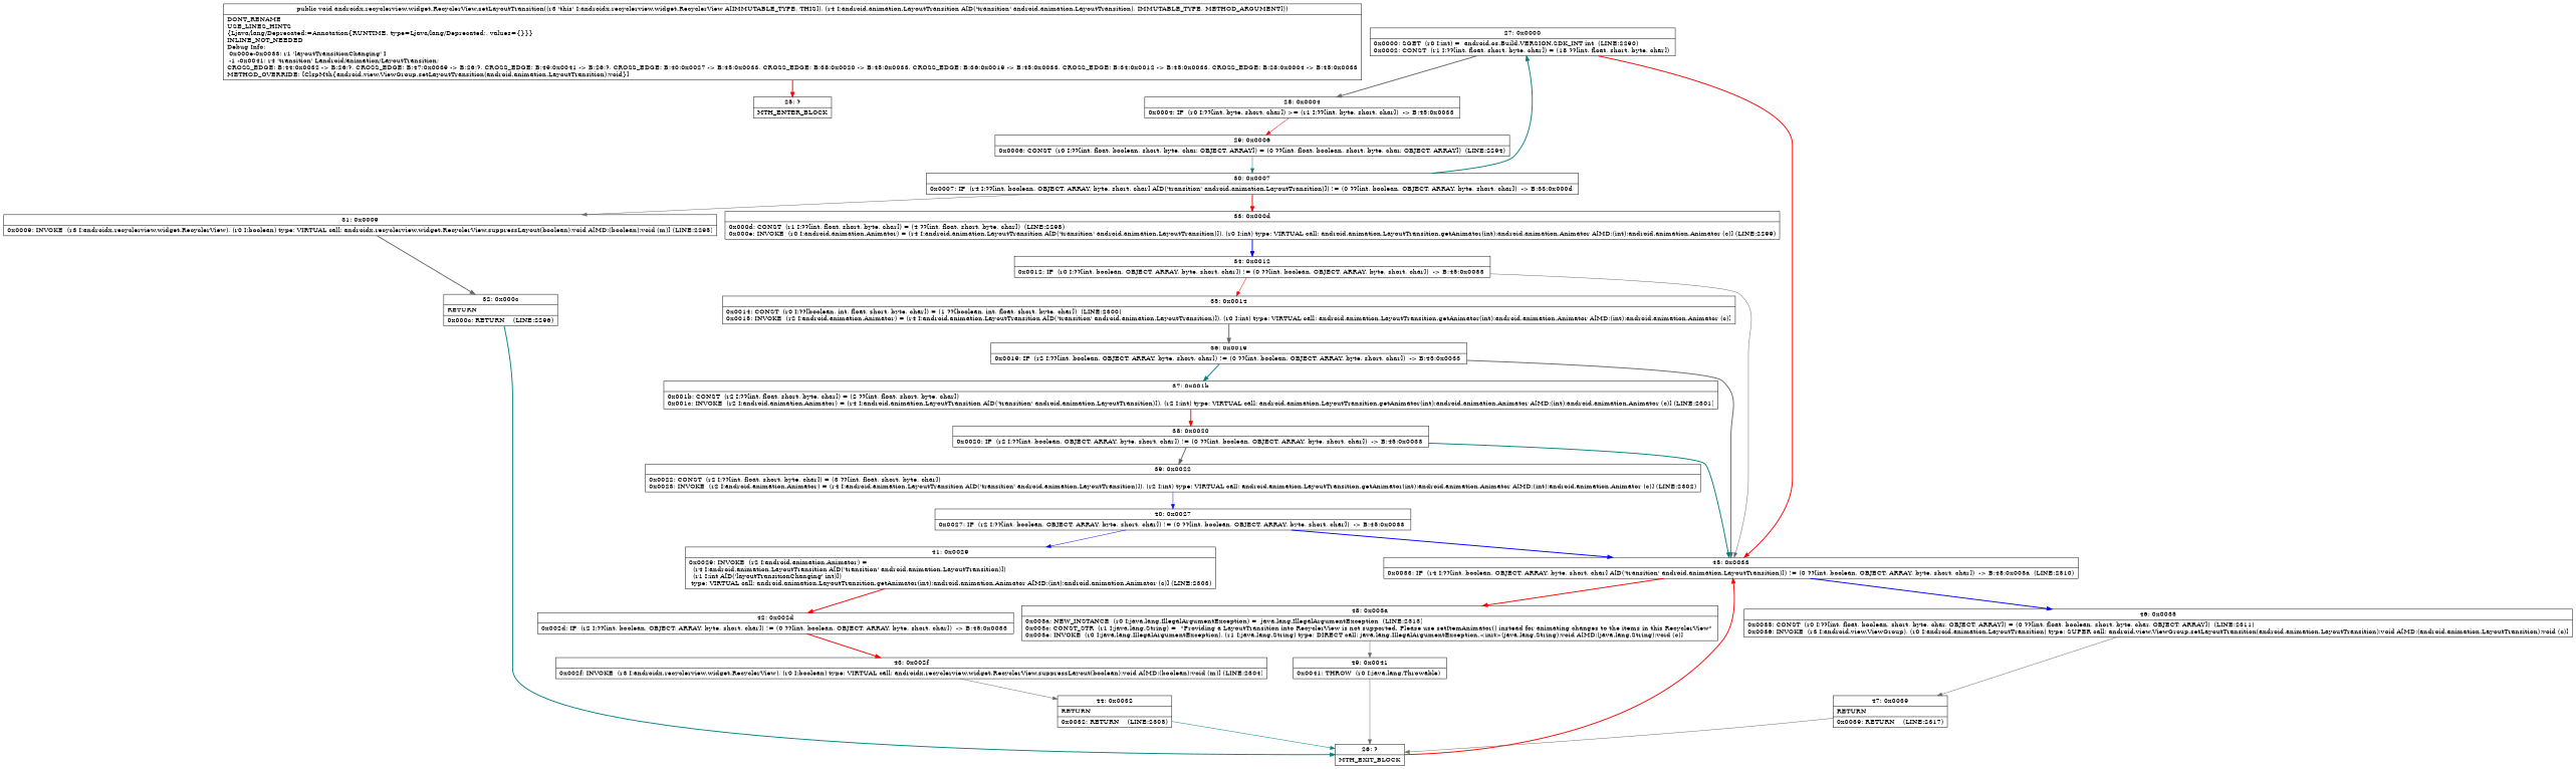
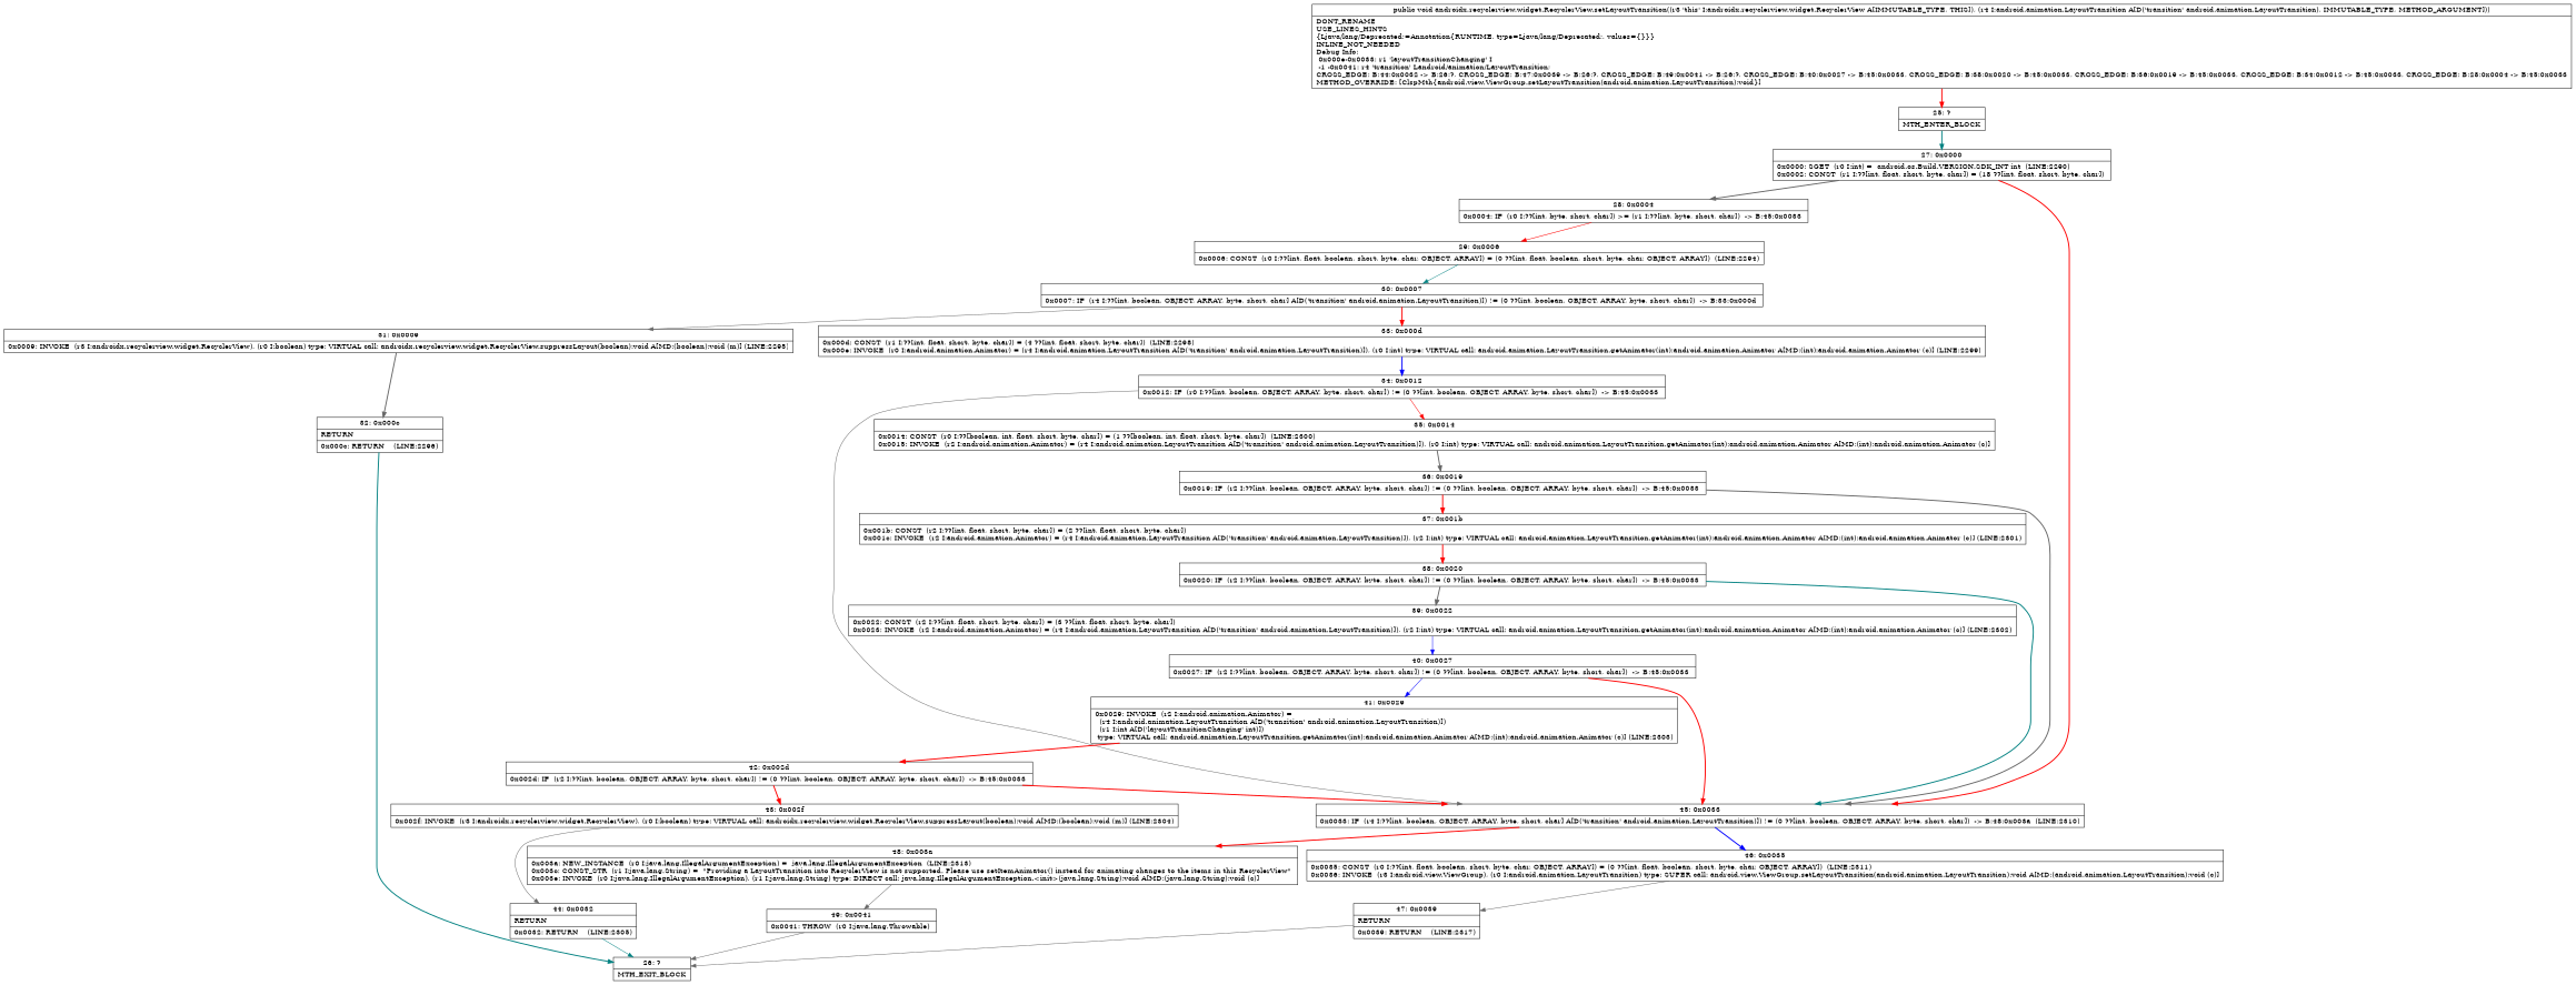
  digraph {
    node [shape=record]
    edge [color=gray40 style=bold]
    n1 [label="{25\:\ ?|MTH_ENTER_BLOCK\l}"]
    n2 [label="{27\:\ 0x0000|0x0000: SGET  (r0 I:int) =  android.os.Build.VERSION.SDK_INT int  (LINE:2290)\l0x0002: CONST  (r1 I:??[int, float, short, byte, char]) = (18 ??[int, float, short, byte, char]) \l}"]
    n3 [label="{28\:\ 0x0004|0x0004: IF  (r0 I:??[int, byte, short, char]) \>= (r1 I:??[int, byte, short, char])  \-\> B:45:0x0033 \l}"]
    n4 [label="{45\:\ 0x0033|0x0033: IF  (r4 I:??[int, boolean, OBJECT, ARRAY, byte, short, char] A[D('transition' android.animation.LayoutTransition)]) != (0 ??[int, boolean, OBJECT, ARRAY, byte, short, char])  \-\> B:48:0x003a  (LINE:2310)\l}"]
    n5 [label="{29\:\ 0x0006|0x0006: CONST  (r0 I:??[int, float, boolean, short, byte, char, OBJECT, ARRAY]) = (0 ??[int, float, boolean, short, byte, char, OBJECT, ARRAY])  (LINE:2294)\l}"]
    n6 [label="{30\:\ 0x0007|0x0007: IF  (r4 I:??[int, boolean, OBJECT, ARRAY, byte, short, char] A[D('transition' android.animation.LayoutTransition)]) != (0 ??[int, boolean, OBJECT, ARRAY, byte, short, char])  \-\> B:33:0x000d \l}"]
    n7 [label="{46\:\ 0x0035|0x0035: CONST  (r0 I:??[int, float, boolean, short, byte, char, OBJECT, ARRAY]) = (0 ??[int, float, boolean, short, byte, char, OBJECT, ARRAY])  (LINE:2311)\l0x0036: INVOKE  (r3 I:android.view.ViewGroup), (r0 I:android.animation.LayoutTransition) type: SUPER call: android.view.ViewGroup.setLayoutTransition(android.animation.LayoutTransition):void A[MD:(android.animation.LayoutTransition):void (c)]\l}"]
    n8 [label="{48\:\ 0x003a|0x003a: NEW_INSTANCE  (r0 I:java.lang.IllegalArgumentException) =  java.lang.IllegalArgumentException  (LINE:2313)\l0x003c: CONST_STR  (r1 I:java.lang.String) =  \"Providing a LayoutTransition into RecyclerView is not supported. Please use setItemAnimator() instead for animating changes to the items in this RecyclerView\" \l0x003e: INVOKE  (r0 I:java.lang.IllegalArgumentException), (r1 I:java.lang.String) type: DIRECT call: java.lang.IllegalArgumentException.\<init\>(java.lang.String):void A[MD:(java.lang.String):void (c)]\l}"]
    n9 [label="{31\:\ 0x0009|0x0009: INVOKE  (r3 I:androidx.recyclerview.widget.RecyclerView), (r0 I:boolean) type: VIRTUAL call: androidx.recyclerview.widget.RecyclerView.suppressLayout(boolean):void A[MD:(boolean):void (m)] (LINE:2295)\l}"]
    n10 [label="{33\:\ 0x000d|0x000d: CONST  (r1 I:??[int, float, short, byte, char]) = (4 ??[int, float, short, byte, char])  (LINE:2298)\l0x000e: INVOKE  (r0 I:android.animation.Animator) = (r4 I:android.animation.LayoutTransition A[D('transition' android.animation.LayoutTransition)]), (r0 I:int) type: VIRTUAL call: android.animation.LayoutTransition.getAnimator(int):android.animation.Animator A[MD:(int):android.animation.Animator (c)] (LINE:2299)\l}"]
    n11 [label="{32\:\ 0x000c|RETURN\l|0x000c: RETURN    (LINE:2296)\l}"]
    n12 [label="{34\:\ 0x0012|0x0012: IF  (r0 I:??[int, boolean, OBJECT, ARRAY, byte, short, char]) != (0 ??[int, boolean, OBJECT, ARRAY, byte, short, char])  \-\> B:45:0x0033 \l}"]
    n13 [label="{26\:\ ?|MTH_EXIT_BLOCK\l}"]
    n14 [label="{35\:\ 0x0014|0x0014: CONST  (r0 I:??[boolean, int, float, short, byte, char]) = (1 ??[boolean, int, float, short, byte, char])  (LINE:2300)\l0x0015: INVOKE  (r2 I:android.animation.Animator) = (r4 I:android.animation.LayoutTransition A[D('transition' android.animation.LayoutTransition)]), (r0 I:int) type: VIRTUAL call: android.animation.LayoutTransition.getAnimator(int):android.animation.Animator A[MD:(int):android.animation.Animator (c)]\l}"]
    n15 [label="{36\:\ 0x0019|0x0019: IF  (r2 I:??[int, boolean, OBJECT, ARRAY, byte, short, char]) != (0 ??[int, boolean, OBJECT, ARRAY, byte, short, char])  \-\> B:45:0x0033 \l}"]
    n16 [label="{37\:\ 0x001b|0x001b: CONST  (r2 I:??[int, float, short, byte, char]) = (2 ??[int, float, short, byte, char]) \l0x001c: INVOKE  (r2 I:android.animation.Animator) = (r4 I:android.animation.LayoutTransition A[D('transition' android.animation.LayoutTransition)]), (r2 I:int) type: VIRTUAL call: android.animation.LayoutTransition.getAnimator(int):android.animation.Animator A[MD:(int):android.animation.Animator (c)] (LINE:2301)\l}"]
    n17 [label="{38\:\ 0x0020|0x0020: IF  (r2 I:??[int, boolean, OBJECT, ARRAY, byte, short, char]) != (0 ??[int, boolean, OBJECT, ARRAY, byte, short, char])  \-\> B:45:0x0033 \l}"]
    n18 [label="{39\:\ 0x0022|0x0022: CONST  (r2 I:??[int, float, short, byte, char]) = (3 ??[int, float, short, byte, char]) \l0x0023: INVOKE  (r2 I:android.animation.Animator) = (r4 I:android.animation.LayoutTransition A[D('transition' android.animation.LayoutTransition)]), (r2 I:int) type: VIRTUAL call: android.animation.LayoutTransition.getAnimator(int):android.animation.Animator A[MD:(int):android.animation.Animator (c)] (LINE:2302)\l}"]
    n19 [label="{40\:\ 0x0027|0x0027: IF  (r2 I:??[int, boolean, OBJECT, ARRAY, byte, short, char]) != (0 ??[int, boolean, OBJECT, ARRAY, byte, short, char])  \-\> B:45:0x0033 \l}"]
    n20 [label="{41\:\ 0x0029|0x0029: INVOKE  (r2 I:android.animation.Animator) = \l  (r4 I:android.animation.LayoutTransition A[D('transition' android.animation.LayoutTransition)])\l  (r1 I:int A[D('layoutTransitionChanging' int)])\l type: VIRTUAL call: android.animation.LayoutTransition.getAnimator(int):android.animation.Animator A[MD:(int):android.animation.Animator (c)] (LINE:2303)\l}"]
    n21 [label="{42\:\ 0x002d|0x002d: IF  (r2 I:??[int, boolean, OBJECT, ARRAY, byte, short, char]) != (0 ??[int, boolean, OBJECT, ARRAY, byte, short, char])  \-\> B:45:0x0033 \l}"]
    n22 [label="{43\:\ 0x002f|0x002f: INVOKE  (r3 I:androidx.recyclerview.widget.RecyclerView), (r0 I:boolean) type: VIRTUAL call: androidx.recyclerview.widget.RecyclerView.suppressLayout(boolean):void A[MD:(boolean):void (m)] (LINE:2304)\l}"]
    n23 [label="{44\:\ 0x0032|RETURN\l|0x0032: RETURN    (LINE:2305)\l}"]
    n24 [label="{47\:\ 0x0039|RETURN\l|0x0039: RETURN    (LINE:2317)\l}"]
    n25 [label="{49\:\ 0x0041|0x0041: THROW  (r0 I:java.lang.Throwable) \l}"]
    n26 [label="{public void androidx.recyclerview.widget.RecyclerView.setLayoutTransition((r3 'this' I:androidx.recyclerview.widget.RecyclerView A[IMMUTABLE_TYPE, THIS]), (r4 I:android.animation.LayoutTransition A[D('transition' android.animation.LayoutTransition), IMMUTABLE_TYPE, METHOD_ARGUMENT]))  | DONT_RENAME\lUSE_LINES_HINTS\l\{Ljava\/lang\/Deprecated;=Annotation\{RUNTIME, type=Ljava\/lang\/Deprecated;, values=\{\}\}\}\lINLINE_NOT_NEEDED\lDebug Info:\l  0x000e\-0x0033: r1 'layoutTransitionChanging' I\l  \-1 \-0x0041: r4 'transition' Landroid\/animation\/LayoutTransition;\lCROSS_EDGE: B:44:0x0032 \-\> B:26:?, CROSS_EDGE: B:47:0x0039 \-\> B:26:?, CROSS_EDGE: B:49:0x0041 \-\> B:26:?, CROSS_EDGE: B:40:0x0027 \-\> B:45:0x0033, CROSS_EDGE: B:38:0x0020 \-\> B:45:0x0033, CROSS_EDGE: B:36:0x0019 \-\> B:45:0x0033, CROSS_EDGE: B:34:0x0012 \-\> B:45:0x0033, CROSS_EDGE: B:28:0x0004 \-\> B:45:0x0033\lMETHOD_OVERRIDE: [ClspMth\{android.view.ViewGroup.setLayoutTransition(android.animation.LayoutTransition):void\}]\l}"]
-   n6 -> n2 [color=teal]
+   n1 -> n2 [color=teal]
    n2 -> n3
    n2 -> n4 [color=red]
    n3 -> n5 [color=red style=solid]
    n4 -> n7 [color=blue]
    n4 -> n8 [color=red]
    n5 -> n6 [color=teal style=solid]
    n6 -> n9 [style=solid]
    n6 -> n10 [color=red]
    n7 -> n24 [style=solid]
    n8 -> n25 [style=solid]
    n9 -> n11
    n10 -> n12 [color=blue]
    n11 -> n13 [color=teal]
    n12 -> n4 [style=solid]
    n12 -> n14 [color=red style=solid]
    n14 -> n15
    n15 -> n4
-   n15 -> n16 [color=teal]
+   n15 -> n16 [color=red]
    n16 -> n17 [color=red]
    n17 -> n4 [color=teal]
    n17 -> n18
    n18 -> n19 [color=blue style=solid]
-   n19 -> n4 [color=blue]
+   n19 -> n4 [color=red]
    n19 -> n20 [color=blue style=solid]
    n20 -> n21 [color=red]
-   n13 -> n4 [color=red]
+   n21 -> n4 [color=red]
    n21 -> n22 [color=red]
    n22 -> n23 [style=solid]
    n23 -> n13 [color=teal style=solid]
    n24 -> n13 [style=solid]
    n25 -> n13 [style=solid]
    n26 -> n1 [color=red]
  }
